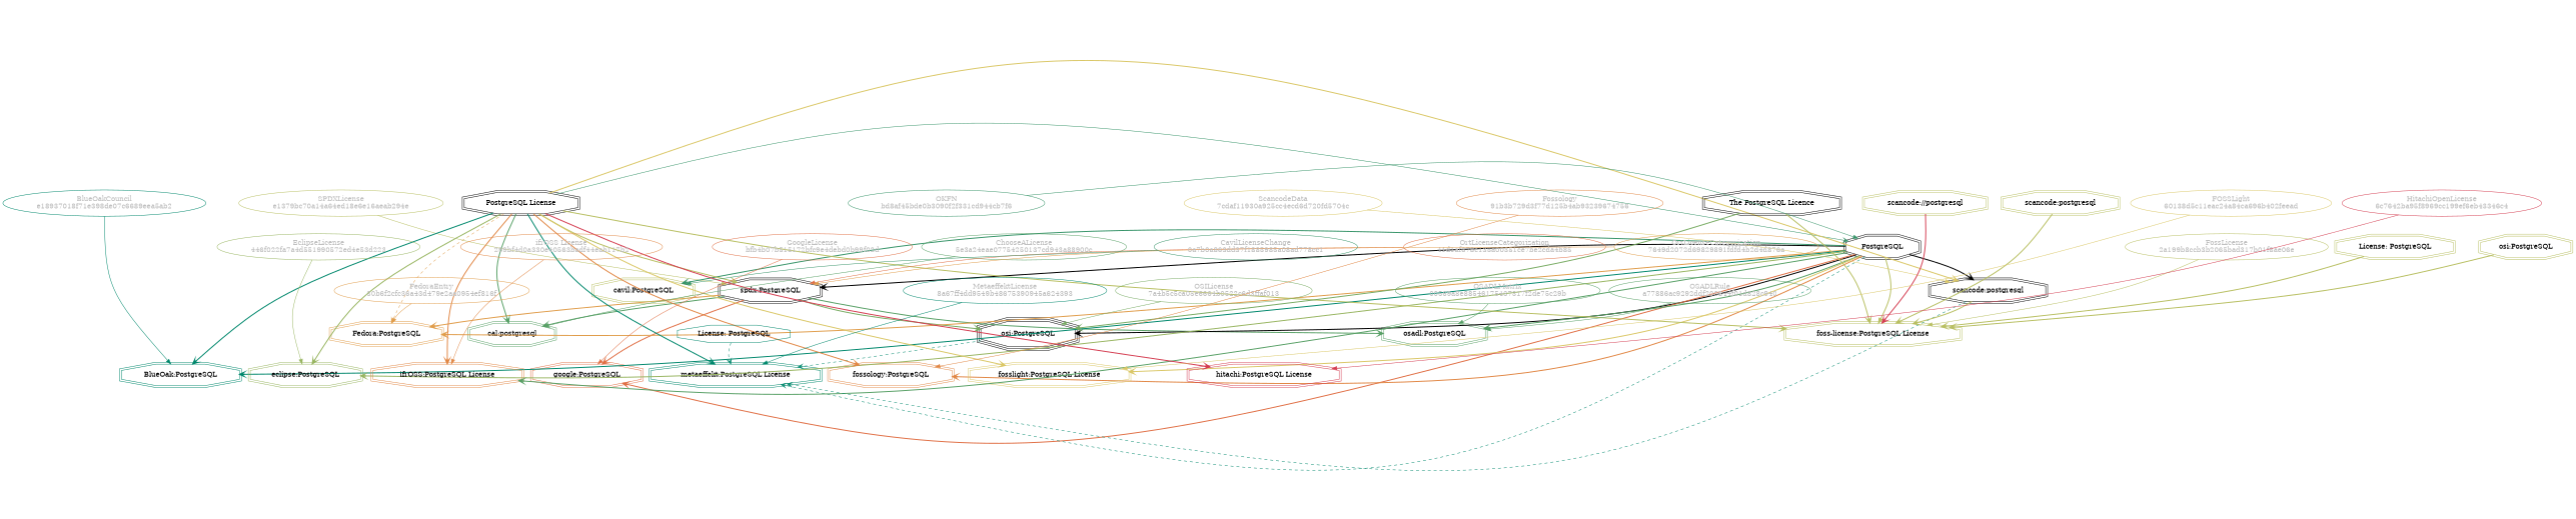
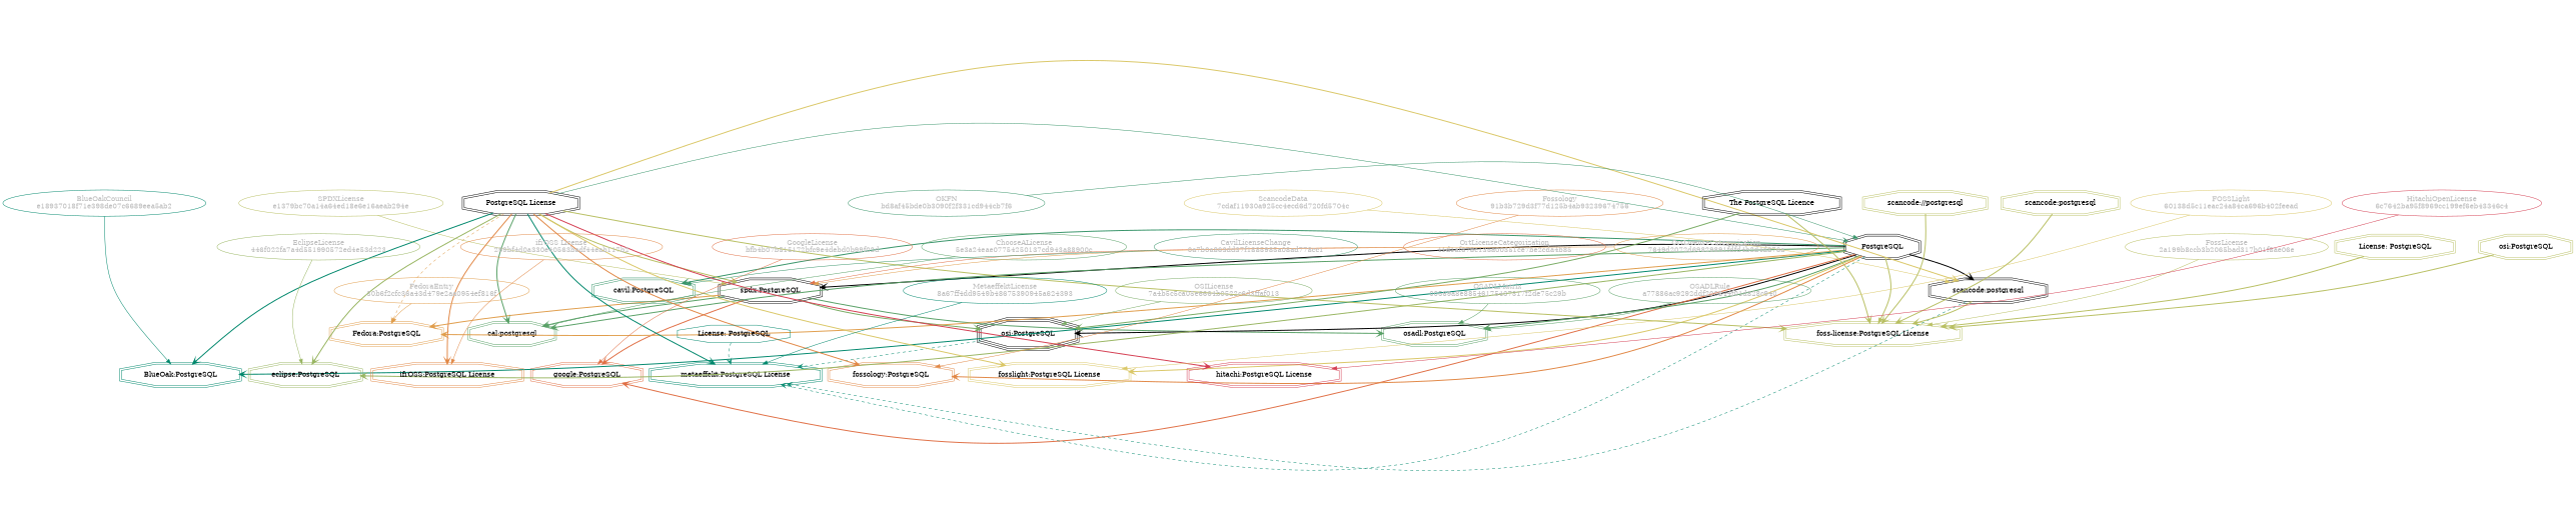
  strict digraph {
    splines=curved
    node [color="#b8bf62" shape=doubleoctagon]
    edge [color="#b8bf62" weight=0.7 arrowhead=vee style=bold]
    n1 [fillcolor="beige;1" fontcolor=gray label="SPDXLicense\ne1379bc70a14a64ed18e6e16aeab294e" shape=ellipse]
    n2 [label="spdx:PostgreSQL" color=""]
    n3 [label="osi:PostgreSQL" shape=tripleoctagon color=""]
    n4 [color="#e06f45" label="google:PostgreSQL"]
    n5 [color="#e09d4b" label="Fedora:PostgreSQL"]
    n6 [color="#58a066" label="osadl:PostgreSQL"]
    n7 [color="#58a066" label="cal:postgresql"]
    n8 [color="#00876c" label="metaeffekt:PostgreSQL License"]
    n9 [label=PostgreSQL color=""]
    n10 [color="#00876c" label="BlueOak:PostgreSQL"]
    n11 [label="scancode:postgresql" color=""]
    n12 [color="#e18745" label="fossology:PostgreSQL"]
-   n13 [label="cavil:PostgreSQL"]
+   n13 [color="#379469" label="cavil:PostgreSQL"]
    n14 [label="foss-license:PostgreSQL License"]
    n15 [color="#dac767" label="fosslight:PostgreSQL License"]
    n16 [color="#98b561" label="eclipse:PostgreSQL"]
    n17 [label="PostgreSQL License" color=""]
    n18 [color="#d43d51" label="hitachi:PostgreSQL License"]
    n19 [color="#e18745" label="ifrOSS:PostgreSQL License"]
    n20 [color="#78ab63" fillcolor="beige;1" fontcolor=gray label="OSILicense\n7a4b5c5ca05e6664b0522c6d3ffaf013" shape=ellipse]
    n21 [label="The PostgreSQL Licence" color=""]
    n22 [color="#e06f45" fillcolor="beige;1" fontcolor=gray label="GoogleLicense\nbfb4b07b515172bfc9e4debd0b99f02d" shape=ellipse]
    n23 [color="#e09d4b" fillcolor="beige;1" fontcolor=gray label="FedoraEntry\n30b6f2cfc36a43d479e2aa0954ef816f" shape=ellipse]
    n24 [color="#00876c" fillcolor="beige;1" fontcolor=gray label="BlueOakCouncil\ne18937018f71e398de07c6689eea5ab2" shape=ellipse]
    n25 [color="#58a066" fillcolor="beige;1" fontcolor=gray label="OSADLRule\na77886ac9292ddf200844f01d828c940" shape=ellipse]
    n26 [color="#58a066" fillcolor="beige;1" fontcolor=gray label="OSADLMatrix\n00569a8e88546175437317f2de75c29b" shape=ellipse]
    n27 [color="#58a066" fillcolor="beige;1" fontcolor=gray label="ChooseALicense\n5e3a24eae07754250137cd943a88900c" shape=ellipse]
    n28 [color="#dac767" fillcolor="beige;1" fontcolor=gray label="ScancodeData\n7cdaf11930a925cc4ecd6d720fd5704c" shape=ellipse]
    n29 [color="#e18745" fillcolor="beige;1" fontcolor=gray label="Fossology\n91b3b729d3f77d125b4ab93239674756" shape=ellipse]
    n30 [color="#379469" fillcolor="beige;1" fontcolor=gray label="OKFN\nbd8af45bde0b3090f2f331cd944cb7f6" shape=ellipse]
    n31 [color="#e06f45" fillcolor="beige;1" fontcolor=gray label="OrtLicenseCategorization\n41d1af678c135a00351ce7be2cda4b85" shape=ellipse]
    n32 [color="#e09d4b" fillcolor="beige;1" fontcolor=gray label="OrtLicenseCategorization\n7649d2072d69829891fdfd4b2d4d876a" shape=ellipse]
    n33 [color="#379469" fillcolor="beige;1" fontcolor=gray label="CavilLicenseChange\n0a7b0a863dd37f1885985a08ad778cc1" shape=ellipse]
    n34 [color="#00876c" fillcolor="beige;1" fontcolor=gray label="MetaeffektLicense\n8a67ff4dd9549b48675390945a624393" shape=ellipse]
    n35 [color="#00876c" label="License: PostgreSQL" shape=octagon]
    n36 [fillcolor="beige;1" fontcolor=gray label="FossLicense\n2a199b8ccb3b2065bad317b01f8ae06e" shape=ellipse]
    n37 [label="scancode://postgresql"]
    n38 [label="License: PostgreSQL"]
    n39 [label="scancode:postgresql"]
    n40 [label="osi:PostgreSQL"]
    n41 [color="#dac767" fillcolor="beige;1" fontcolor=gray label="FOSSLight\n60138d5c11eac24a84ca696b402feead" shape=ellipse]
    n42 [color="#d43d51" fillcolor="beige;1" fontcolor=gray label="HitachiOpenLicense\n6c7642ba95f8969cc199ef6eb43346c4" shape=ellipse]
    n43 [color="#98b561" fillcolor="beige;1" fontcolor=gray label="EclipseLicense\n446f022fa7a4d551990572ed4e53d223" shape=ellipse]
    n44 [color="#e18745" fillcolor="beige;1" fontcolor=gray label="ifrOSS License\n299bf4d0a330e40563badf44eab117b2" shape=ellipse]
    n1 -> n2 [weight=0.5 arrowhead="" style=""]
    n2 -> n3 [color="#78ab63"]
    n2 -> n4 [color="#e06f45"]
    n2 -> n5 [color="#e09d4b"]
    n2 -> n6 [color="#58a066"]
    n2 -> n7 [color="#58a066"]
    n3 -> n8 [color="#00876c" style=dashed weight=0.5]
    n9 -> n2 [color=""]
    n9 -> n3 [color=""]
    n9 -> n4 [color="#e06f45"]
    n9 -> n5 [color="#e09d4b"]
    n9 -> n6 [color="#58a066"]
-   n9 -> n19 [color="#58a066"]
+   n9 -> n7 [color="#58a066"]
    n9 -> n8 [color="#00876c" style=dashed weight=0.5]
    n9 -> n10 [color="#00876c"]
    n9 -> n11 [color=""]
    n9 -> n12 [color="#e18745"]
    n9 -> n13 [color="#379469"]
    n9 -> n14 [arrowhead=normal]
    n9 -> n15 [color="#dac767"]
    n9 -> n16 [color="#98b561"]
    n11 -> n8 [color="#00876c" style=dashed weight=0.5]
    n11 -> n14
    n17 -> n2
    n17 -> n5 [color="#e09d4b" style=dashed weight=0.5]
    n17 -> n7 [color="#58a066"]
    n17 -> n8 [color="#00876c"]
    n17 -> n9 [color="#379469" style=solid]
    n17 -> n10 [color="#00876c"]
    n17 -> n11 [color="#dac767"]
    n17 -> n12 [color="#e18745"]
    n17 -> n14
    n17 -> n15 [color="#dac767"]
    n17 -> n16 [color="#98b561"]
    n17 -> n18 [color="#d43d51"]
    n17 -> n19 [color="#e18745"]
    n20 -> n3 [color="#78ab63" weight=0.5 arrowhead="" style=""]
    n21 -> n3 [color="#78ab63"]
    n21 -> n14
    n22 -> n4 [color="#e06f45" weight=0.5 arrowhead="" style=""]
    n23 -> n5 [color="#e09d4b" weight=0.5 arrowhead="" style=""]
    n24 -> n10 [color="#00876c" weight=0.5 arrowhead="" style=""]
    n25 -> n6 [color="#58a066" weight=0.5 arrowhead="" style=""]
    n26 -> n6 [color="#58a066" weight=0.5 arrowhead="" style=""]
    n27 -> n7 [color="#58a066" weight=0.5 arrowhead="" style=""]
    n28 -> n11 [color="#dac767" weight=0.5 arrowhead="" style=""]
    n29 -> n12 [color="#e18745" weight=0.5 arrowhead="" style=""]
    n30 -> n9 [color="#379469" weight=0.5 arrowhead="" style=""]
    n31 -> n2 [color="#e06f45" weight=0.5 arrowhead="" style=""]
    n32 -> n2 [color="#e09d4b" weight=0.5 arrowhead="" style=""]
    n33 -> n13 [color="#379469" weight=0.5 arrowhead="" style=""]
    n34 -> n8 [color="#00876c" weight=0.5 arrowhead="" style=""]
    n35 -> n8 [color="#00876c" style=dashed weight=0.5]
    n36 -> n14 [weight=0.5 arrowhead="" style=""]
-   n37 -> n14 [color="#d43d51"]
+   n37 -> n14
    n38 -> n14
    n39 -> n14
    n40 -> n14
    n41 -> n15 [color="#dac767" weight=0.5 arrowhead="" style=""]
    n42 -> n18 [color="#d43d51" weight=0.5 arrowhead="" style=""]
    n43 -> n16 [color="#98b561" weight=0.5 arrowhead="" style=""]
    n44 -> n19 [color="#e18745" weight=0.5 arrowhead="" style=""]
  }
